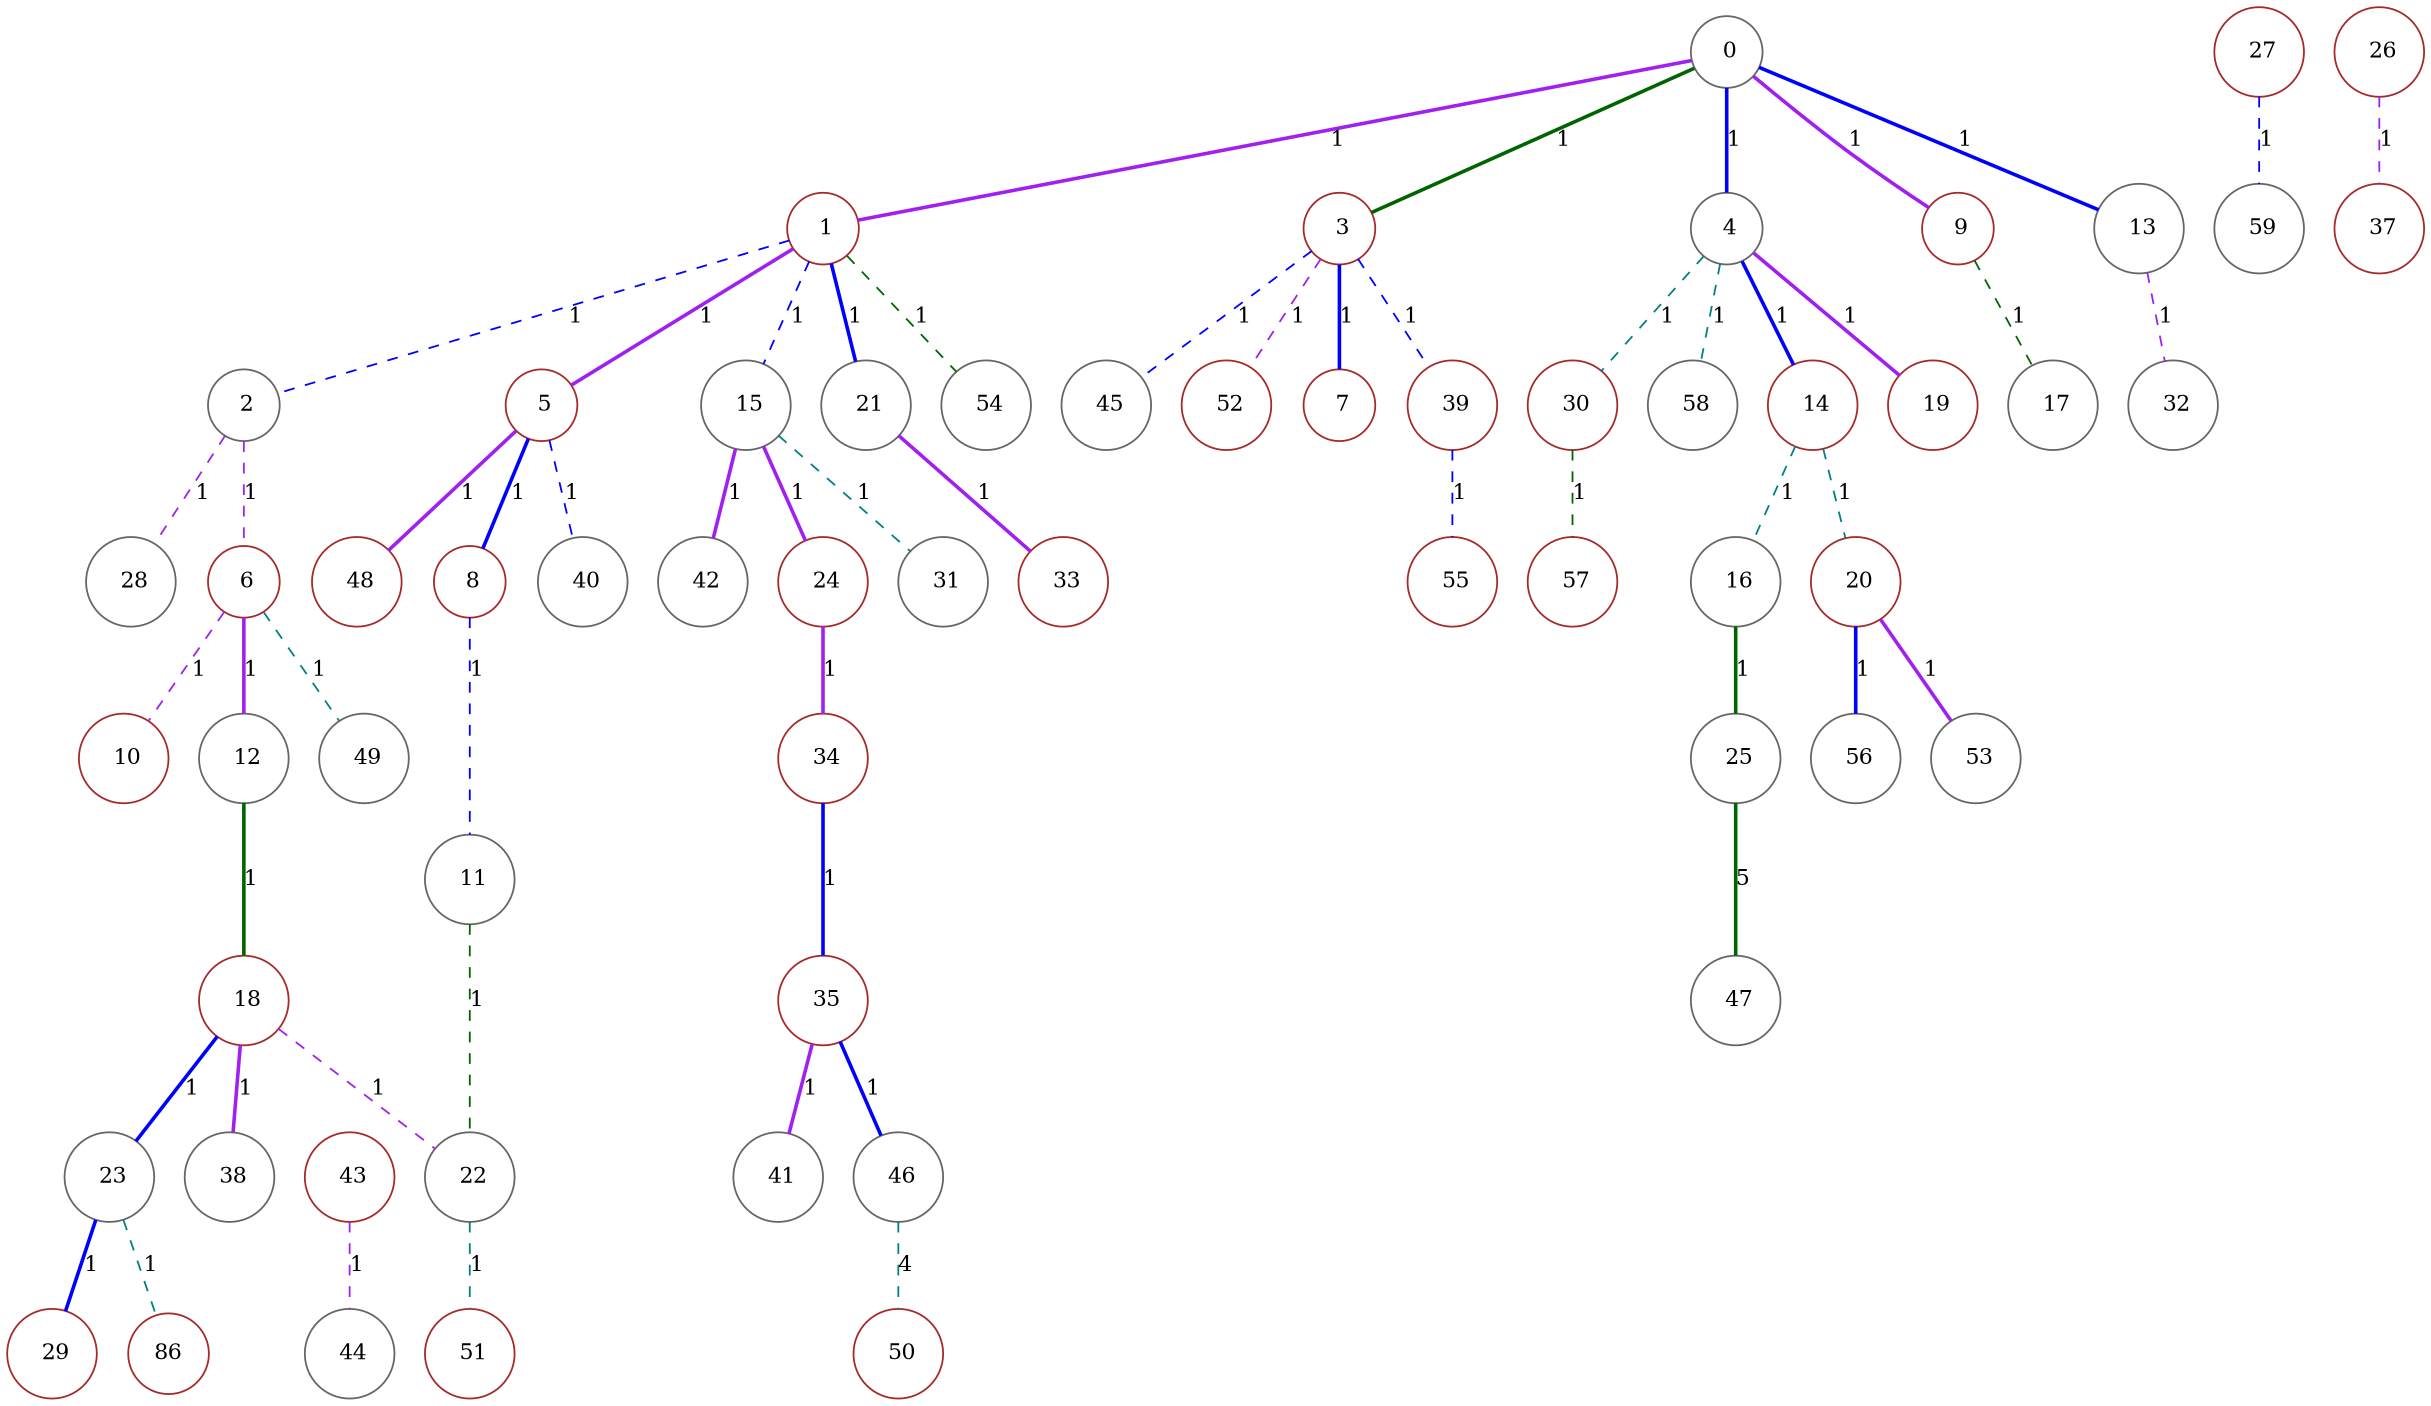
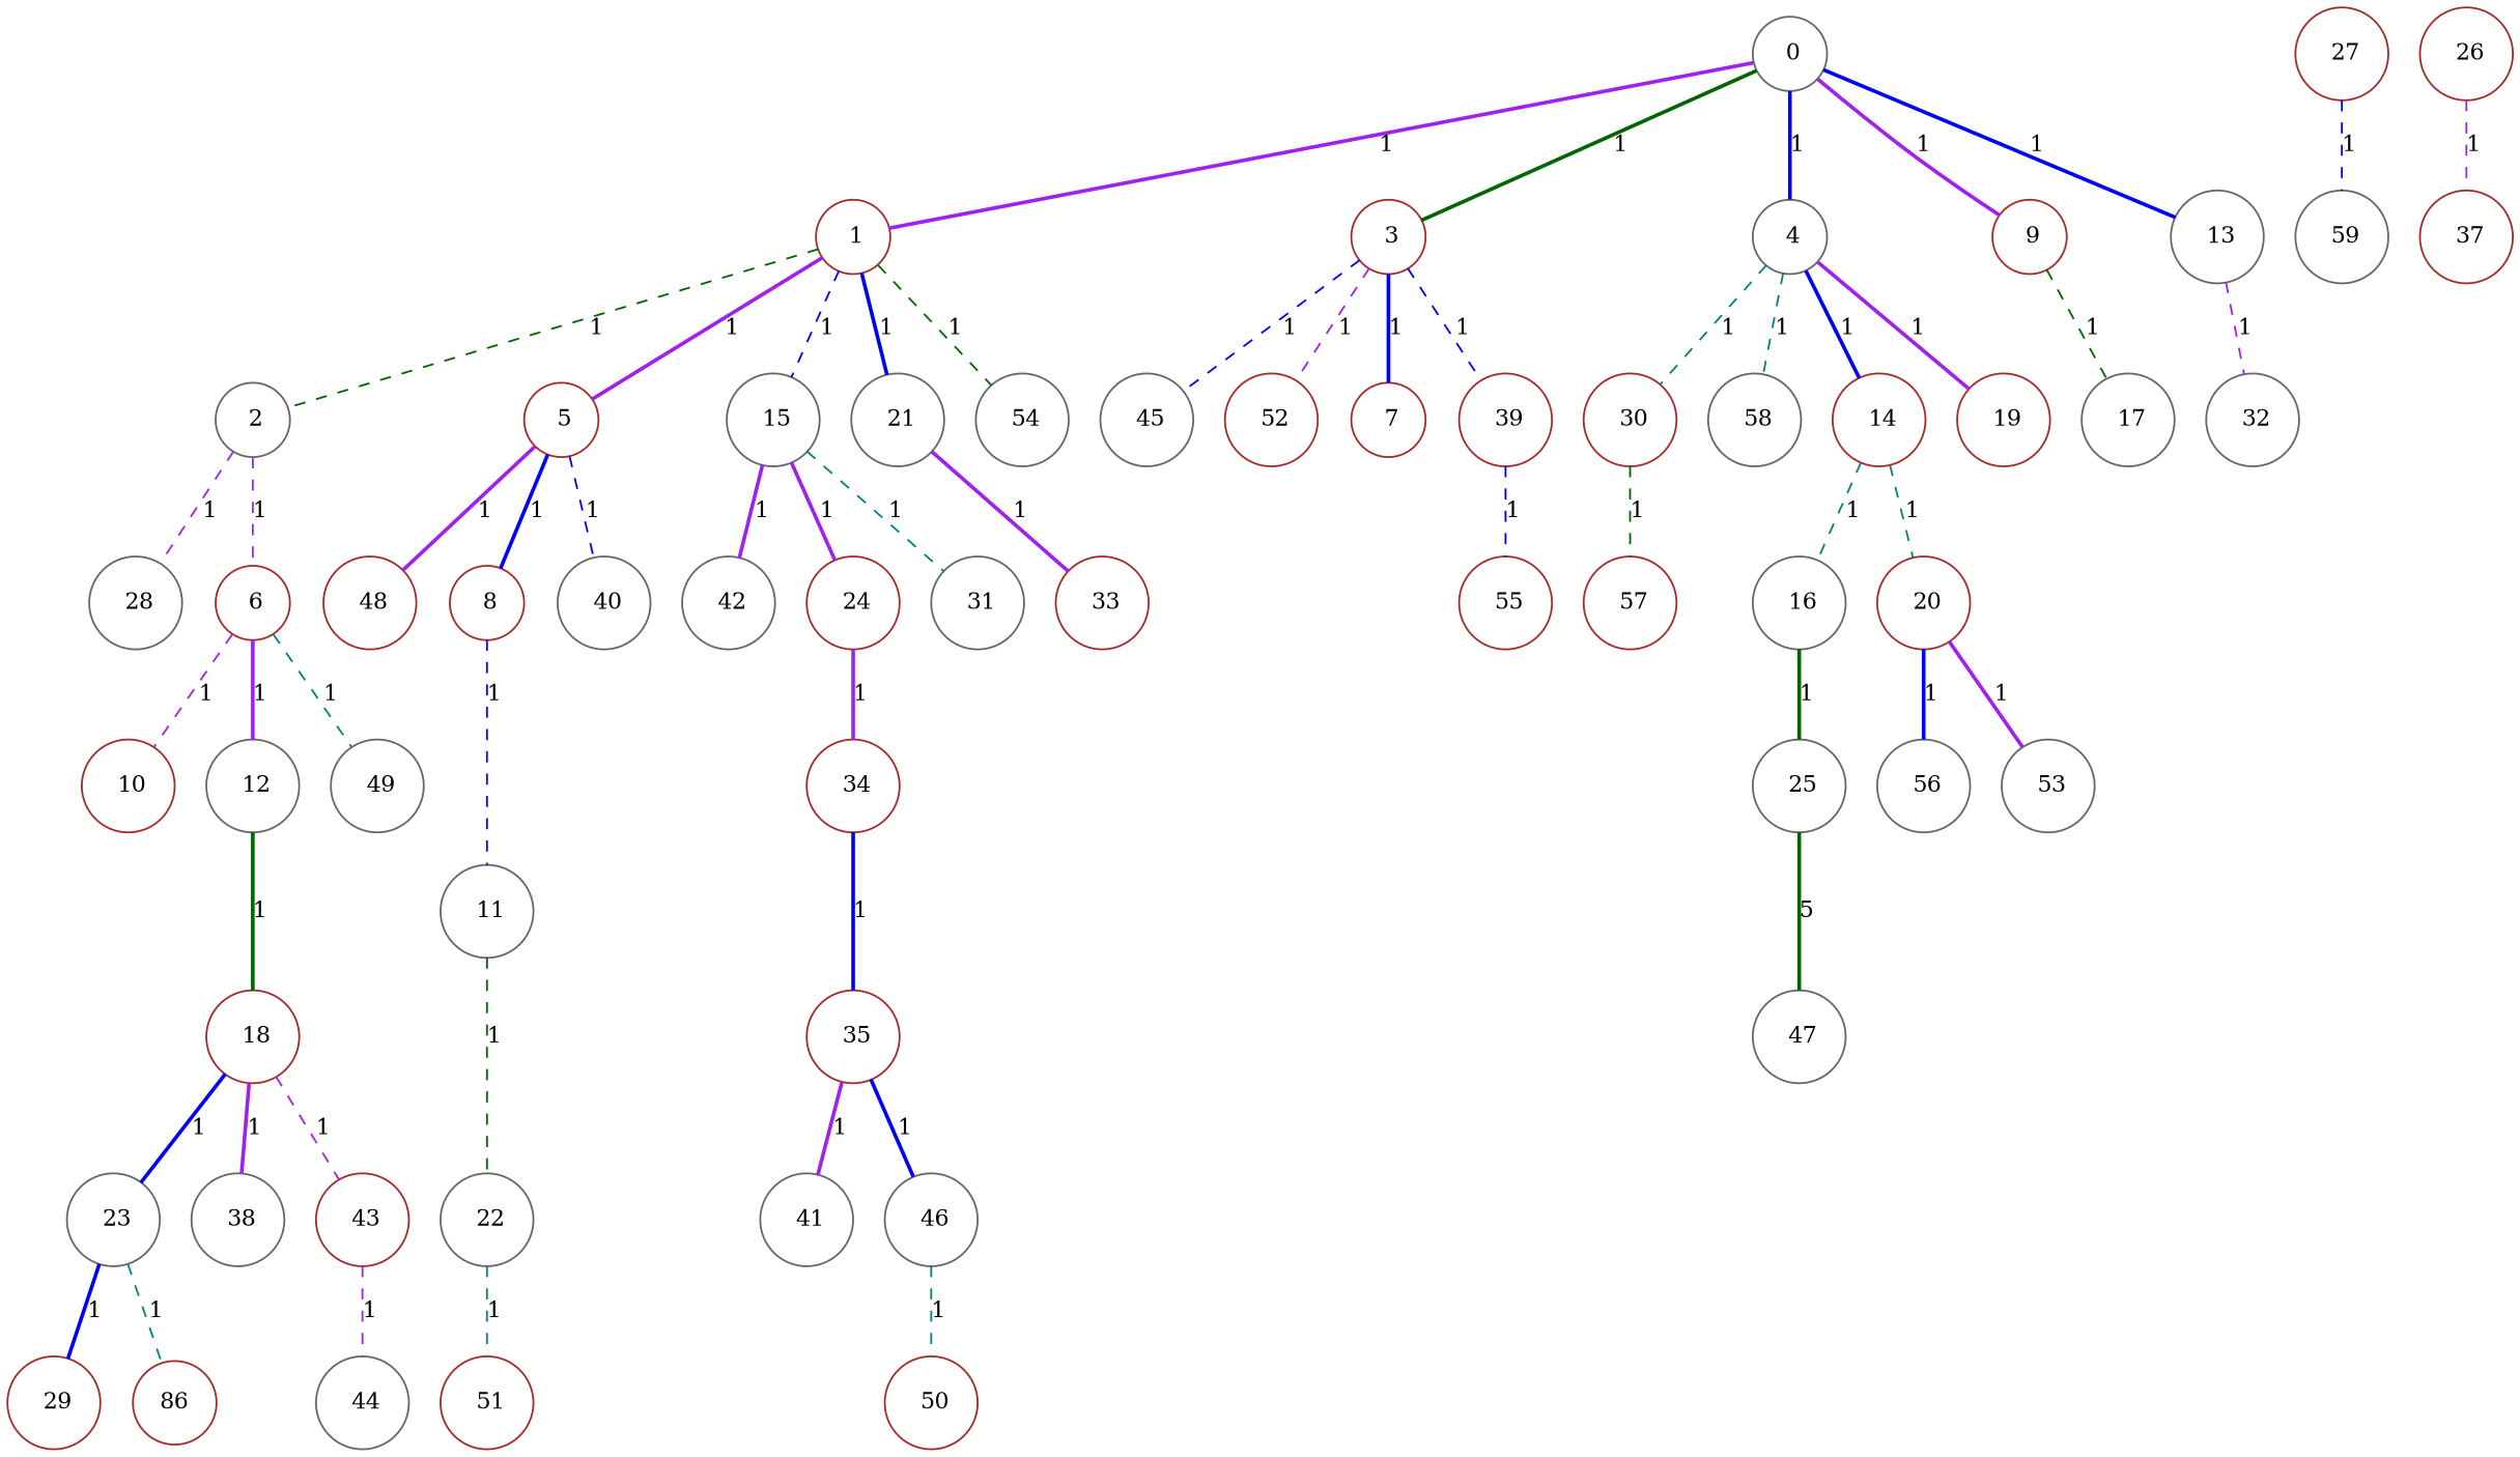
  graph {
    fixedsize="true;"
    fontname="DejaVu Serif"
    node [color=gray40 fontname="DejaVu Serif" fontsize=12 hight=.12 shape=circle]
    edge [color=purple fontname="DejaVu Serif" fontsize=12 style=dashed]
    n1 [label=" 0" width=.12]
    n2 [color=brown label=" 1" width=.12]
    n3 [color=brown label=" 3" width=.12]
    n4 [label=" 4" width=.12]
    n5 [color=brown label=" 9" width=.12]
    n6 [label=" 13" width=.12]
    n7 [label=" 2" width=.12]
    n8 [color=brown label=" 5" width=.12]
    n9 [label=" 15" width=.12]
    n10 [label=" 21" width=.12]
    n11 [label=" 54" width=.12]
    n12 [color=brown label=" 7" width=.12]
    n13 [color=brown label=" 39" width=.12]
    n14 [label=" 45" width=.12]
    n15 [color=brown label=" 52" width=.12]
    n16 [color=brown label=" 14" width=.12]
    n17 [color=brown label=" 19" width=.12]
    n18 [color=brown label=" 30" width=.12]
    n19 [label=" 58" width=.12]
    n20 [label=" 17" width=.12]
    n21 [label=" 32" width=.12]
    n22 [color=brown label=" 6" width=.12]
    n23 [label=" 28" width=.12]
    n24 [color=brown label=" 8" width=.12]
    n25 [label=" 40" width=.12]
    n26 [color=brown label=" 48" width=.12]
    n27 [color=brown label=" 24" width=.12]
    n28 [label=" 31" width=.12]
    n29 [label=" 42" width=.12]
    n30 [color=brown label=" 33" width=.12]
    n31 [color=brown label=" 10" width=.12]
    n32 [label=" 12" width=.12]
    n33 [label=" 49" width=.12]
    n34 [color=brown label=" 55" width=.12]
    n35 [label=" 16" width=.12]
    n36 [color=brown label=" 20" width=.12]
    n37 [color=brown label=" 57" width=.12]
    n38 [label=" 11" width=.12]
    n39 [color=brown label=" 18" width=.12]
    n40 [label=" 22" width=.12]
    n41 [color=brown label=" 51" width=.12]
    n42 [label=" 23" width=.12]
    n43 [label=" 38" width=.12]
    n44 [color=brown label=" 43" width=.12]
    n45 [color=brown label=" 27" width=.12]
    n46 [label=" 59" width=.12]
    n47 [label=" 25" width=.12]
    n48 [label=" 53" width=.12]
    n49 [label=" 56" width=.12]
    n50 [color=brown label=" 34" width=.12]
    n51 [label=" 47" width=.12]
    n52 [color=brown label=" 29" width=.12]
    n53 [color=brown label=86 width=.12]
    n54 [label=" 44" width=.12]
    n55 [color=brown label=" 26" width=.12]
    n56 [color=brown label=" 37" width=.12]
    n57 [color=brown label=" 35" width=.12]
    n58 [label=" 41" width=.12]
    n59 [label=" 46" width=.12]
    n60 [color=brown label=" 50" width=.12]
    n1 -- n2 [label=1 style=bold]
    n1 -- n3 [color=darkgreen label=1 style=bold]
    n1 -- n4 [color=blue label=1 style=bold]
    n1 -- n5 [label=1 style=bold]
    n1 -- n6 [color=blue label=1 style=bold]
-   n2 -- n7 [color=blue label=1]
+   n2 -- n7 [color=darkgreen label=1]
    n2 -- n8 [label=1 style=bold]
    n2 -- n9 [color=blue label=1]
    n2 -- n10 [color=blue label=1 style=bold]
    n2 -- n11 [color=darkgreen label=1]
    n3 -- n12 [color=blue label=1 style=bold]
    n3 -- n13 [color=blue label=1]
    n3 -- n14 [color=blue label=1]
    n3 -- n15 [label=1]
    n4 -- n16 [color=blue label=1 style=bold]
    n4 -- n17 [label=1 style=bold]
    n4 -- n18 [color=teal label=1]
    n4 -- n19 [color=teal label=1]
    n5 -- n20 [color=darkgreen label=1]
    n6 -- n21 [label=1]
    n7 -- n22 [label=1]
    n7 -- n23 [label=1]
    n8 -- n24 [color=blue label=1 style=bold]
    n8 -- n25 [color=blue label=1]
    n8 -- n26 [label=1 style=bold]
    n9 -- n27 [label=1 style=bold]
    n9 -- n28 [color=teal label=1]
    n9 -- n29 [label=1 style=bold]
    n10 -- n30 [label=1 style=bold]
    n13 -- n34 [color=blue label=1]
    n16 -- n35 [color=teal label=1]
    n16 -- n36 [color=teal label=1]
    n18 -- n37 [color=darkgreen label=1]
    n22 -- n31 [label=1]
    n22 -- n32 [label=1 style=bold]
    n22 -- n33 [color=teal label=1]
    n24 -- n38 [color=blue label=1]
    n27 -- n50 [label=1 style=bold]
    n32 -- n39 [color=darkgreen label=1 style=bold]
    n35 -- n47 [color=darkgreen label=1 style=bold]
    n36 -- n48 [label=1 style=bold]
    n36 -- n49 [color=blue label=1 style=bold]
    n38 -- n40 [color=darkgreen label=1]
    n39 -- n42 [color=blue label=1 style=bold]
    n39 -- n43 [label=1 style=bold]
-   n39 -- n40 [label=1]
+   n39 -- n44 [label=1]
    n40 -- n41 [color=teal label=1]
    n42 -- n52 [color=blue label=1 style=bold]
    n42 -- n53 [color=teal label=1]
    n44 -- n54 [label=1]
    n45 -- n46 [color=blue label=1]
    n47 -- n51 [color=darkgreen label=5 style=bold]
    n50 -- n57 [color=blue label=1 style=bold]
    n55 -- n56 [label=1]
    n57 -- n58 [label=1 style=bold]
    n57 -- n59 [color=blue label=1 style=bold]
-   n59 -- n60 [color=teal label=4]
+   n59 -- n60 [color=teal label=1]
  }
